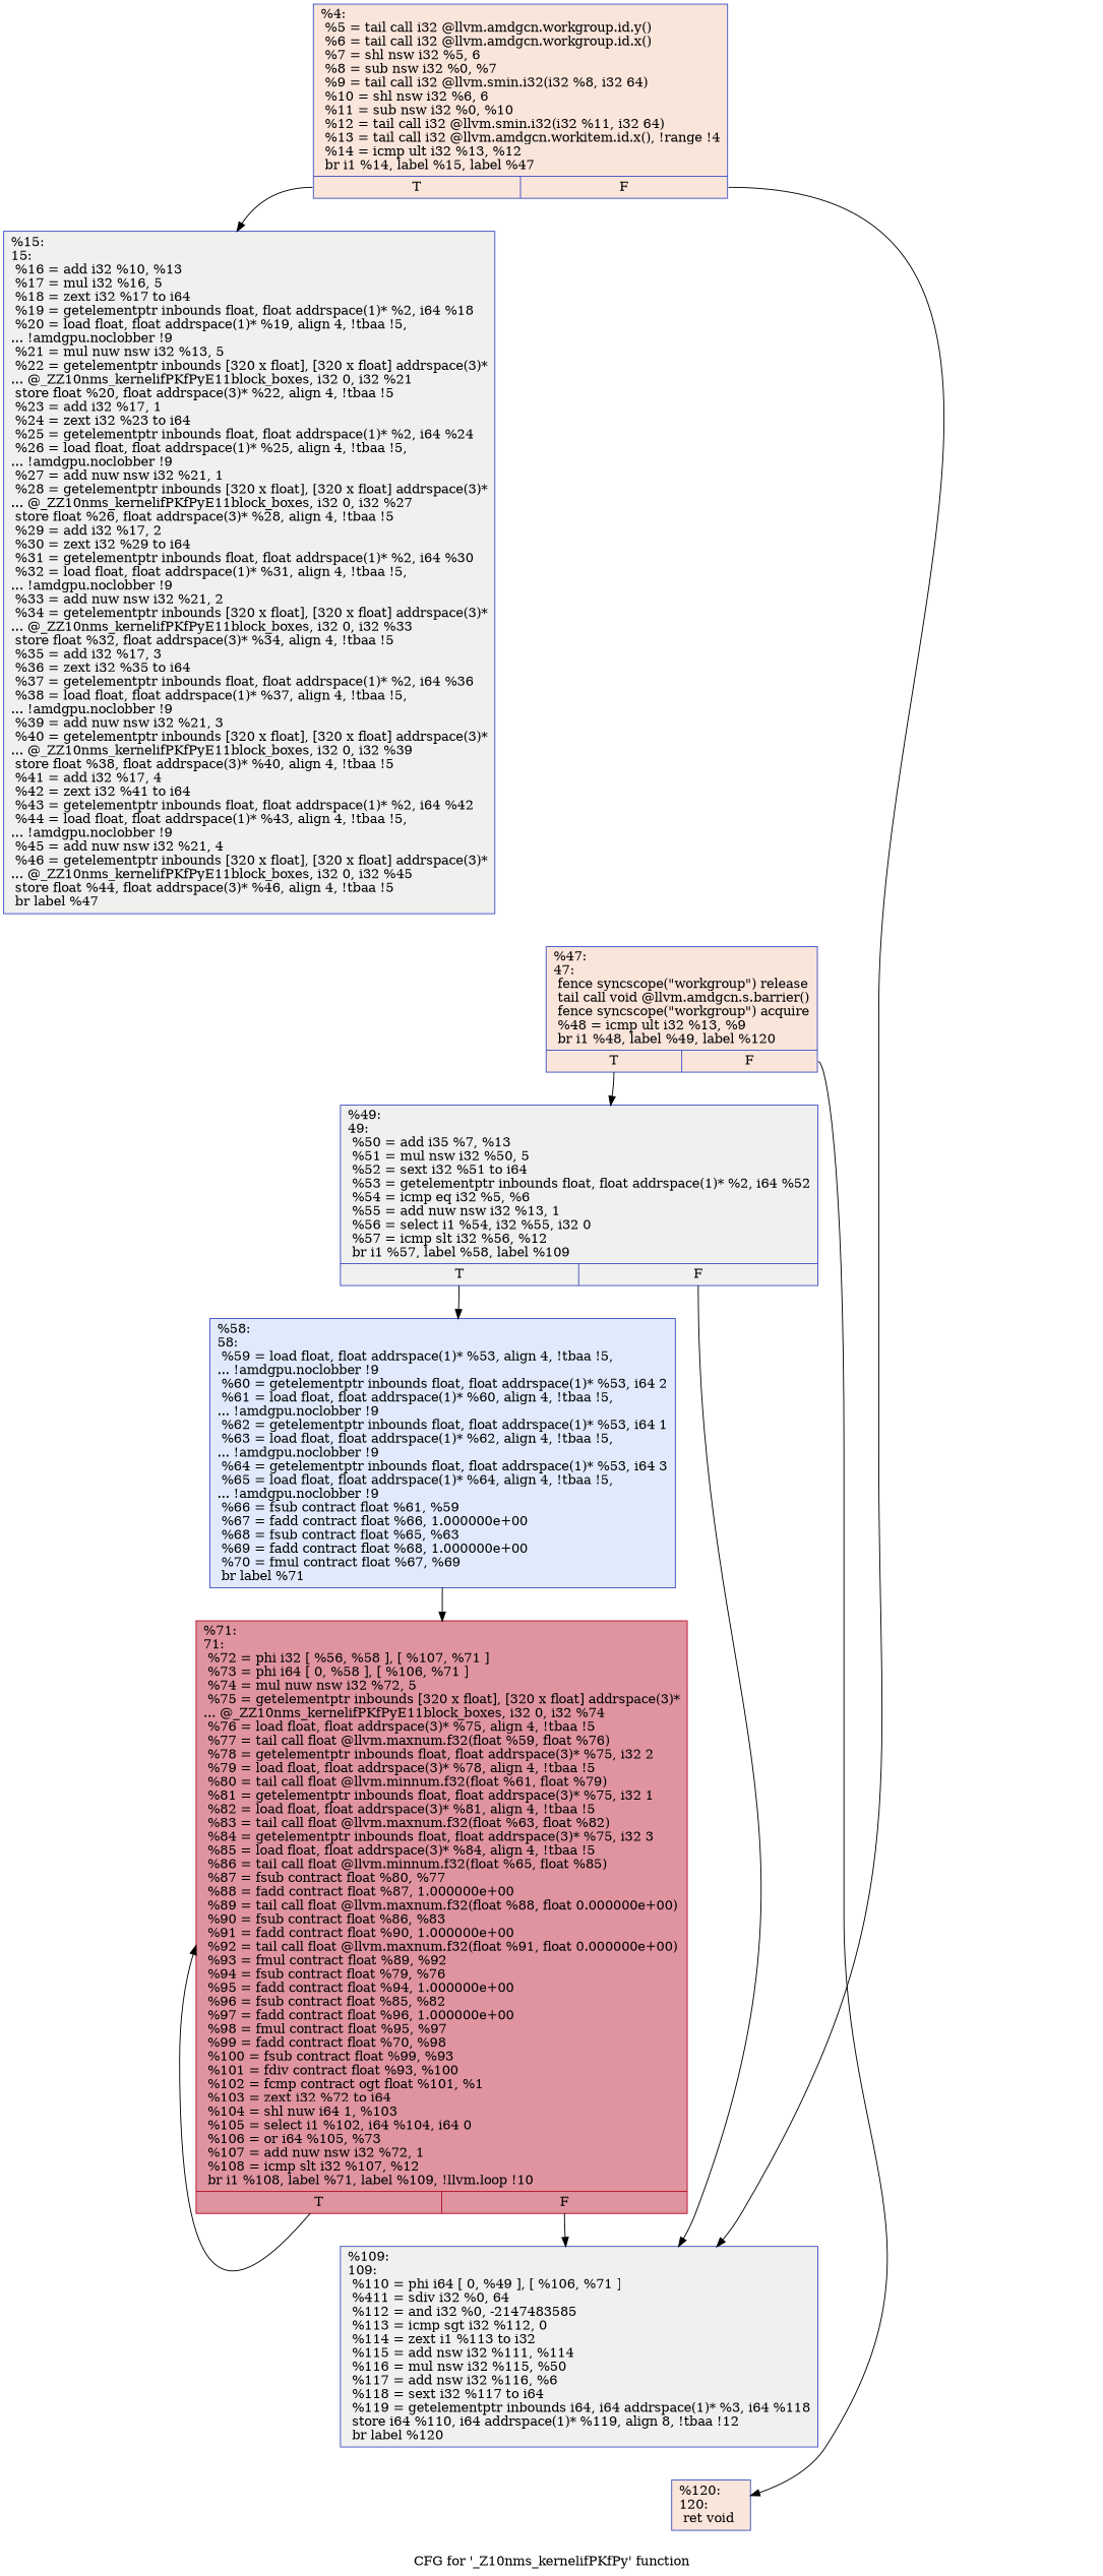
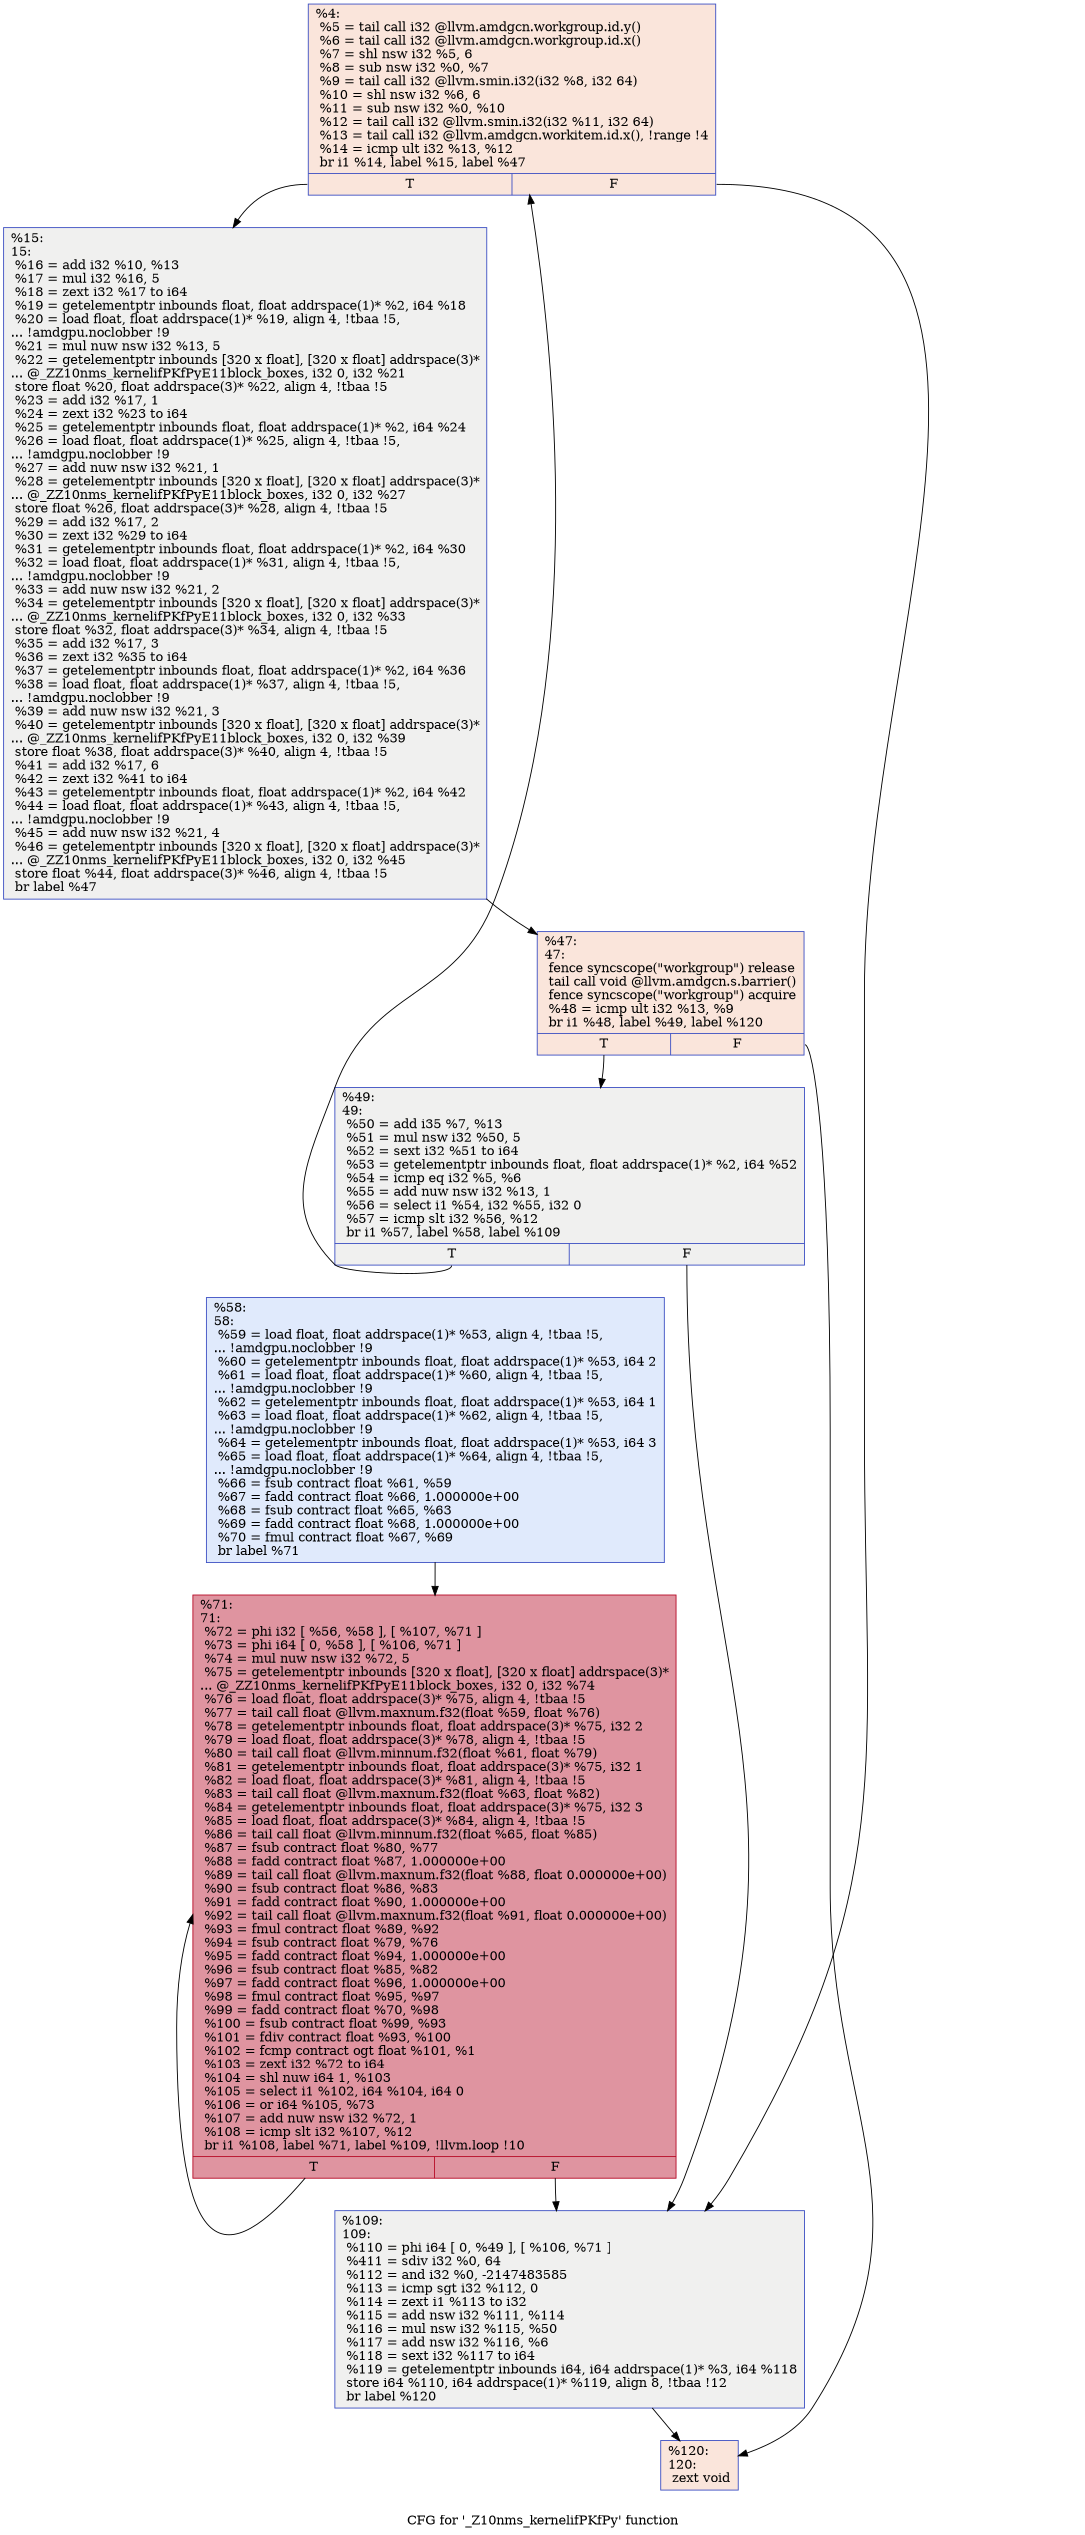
  digraph {
    label="CFG for '_Z10nms_kernelifPKfPy' function"
    node [color="#3d50c3ff" fillcolor="#f4c5ad70" shape=record style=filled]
    edge [tailport=s0]
    n1 [label="{%4:\l  %5 = tail call i32 @llvm.amdgcn.workgroup.id.y()\l  %6 = tail call i32 @llvm.amdgcn.workgroup.id.x()\l  %7 = shl nsw i32 %5, 6\l  %8 = sub nsw i32 %0, %7\l  %9 = tail call i32 @llvm.smin.i32(i32 %8, i32 64)\l  %10 = shl nsw i32 %6, 6\l  %11 = sub nsw i32 %0, %10\l  %12 = tail call i32 @llvm.smin.i32(i32 %11, i32 64)\l  %13 = tail call i32 @llvm.amdgcn.workitem.id.x(), !range !4\l  %14 = icmp ult i32 %13, %12\l  br i1 %14, label %15, label %47\l|{<s0>T|<s1>F}}"]
-   n2 [fillcolor="#dedcdb70" label="{%15:\l15:                                               \l  %16 = add i32 %10, %13\l  %17 = mul i32 %16, 5\l  %18 = zext i32 %17 to i64\l  %19 = getelementptr inbounds float, float addrspace(1)* %2, i64 %18\l  %20 = load float, float addrspace(1)* %19, align 4, !tbaa !5,\l... !amdgpu.noclobber !9\l  %21 = mul nuw nsw i32 %13, 5\l  %22 = getelementptr inbounds [320 x float], [320 x float] addrspace(3)*\l... @_ZZ10nms_kernelifPKfPyE11block_boxes, i32 0, i32 %21\l  store float %20, float addrspace(3)* %22, align 4, !tbaa !5\l  %23 = add i32 %17, 1\l  %24 = zext i32 %23 to i64\l  %25 = getelementptr inbounds float, float addrspace(1)* %2, i64 %24\l  %26 = load float, float addrspace(1)* %25, align 4, !tbaa !5,\l... !amdgpu.noclobber !9\l  %27 = add nuw nsw i32 %21, 1\l  %28 = getelementptr inbounds [320 x float], [320 x float] addrspace(3)*\l... @_ZZ10nms_kernelifPKfPyE11block_boxes, i32 0, i32 %27\l  store float %26, float addrspace(3)* %28, align 4, !tbaa !5\l  %29 = add i32 %17, 2\l  %30 = zext i32 %29 to i64\l  %31 = getelementptr inbounds float, float addrspace(1)* %2, i64 %30\l  %32 = load float, float addrspace(1)* %31, align 4, !tbaa !5,\l... !amdgpu.noclobber !9\l  %33 = add nuw nsw i32 %21, 2\l  %34 = getelementptr inbounds [320 x float], [320 x float] addrspace(3)*\l... @_ZZ10nms_kernelifPKfPyE11block_boxes, i32 0, i32 %33\l  store float %32, float addrspace(3)* %34, align 4, !tbaa !5\l  %35 = add i32 %17, 3\l  %36 = zext i32 %35 to i64\l  %37 = getelementptr inbounds float, float addrspace(1)* %2, i64 %36\l  %38 = load float, float addrspace(1)* %37, align 4, !tbaa !5,\l... !amdgpu.noclobber !9\l  %39 = add nuw nsw i32 %21, 3\l  %40 = getelementptr inbounds [320 x float], [320 x float] addrspace(3)*\l... @_ZZ10nms_kernelifPKfPyE11block_boxes, i32 0, i32 %39\l  store float %38, float addrspace(3)* %40, align 4, !tbaa !5\l  %41 = add i32 %17, 4\l  %42 = zext i32 %41 to i64\l  %43 = getelementptr inbounds float, float addrspace(1)* %2, i64 %42\l  %44 = load float, float addrspace(1)* %43, align 4, !tbaa !5,\l... !amdgpu.noclobber !9\l  %45 = add nuw nsw i32 %21, 4\l  %46 = getelementptr inbounds [320 x float], [320 x float] addrspace(3)*\l... @_ZZ10nms_kernelifPKfPyE11block_boxes, i32 0, i32 %45\l  store float %44, float addrspace(3)* %46, align 4, !tbaa !5\l  br label %47\l}"]
+   n2 [fillcolor="#dedcdb70" label="{%15:\l15:                                               \l  %16 = add i32 %10, %13\l  %17 = mul i32 %16, 5\l  %18 = zext i32 %17 to i64\l  %19 = getelementptr inbounds float, float addrspace(1)* %2, i64 %18\l  %20 = load float, float addrspace(1)* %19, align 4, !tbaa !5,\l... !amdgpu.noclobber !9\l  %21 = mul nuw nsw i32 %13, 5\l  %22 = getelementptr inbounds [320 x float], [320 x float] addrspace(3)*\l... @_ZZ10nms_kernelifPKfPyE11block_boxes, i32 0, i32 %21\l  store float %20, float addrspace(3)* %22, align 4, !tbaa !5\l  %23 = add i32 %17, 1\l  %24 = zext i32 %23 to i64\l  %25 = getelementptr inbounds float, float addrspace(1)* %2, i64 %24\l  %26 = load float, float addrspace(1)* %25, align 4, !tbaa !5,\l... !amdgpu.noclobber !9\l  %27 = add nuw nsw i32 %21, 1\l  %28 = getelementptr inbounds [320 x float], [320 x float] addrspace(3)*\l... @_ZZ10nms_kernelifPKfPyE11block_boxes, i32 0, i32 %27\l  store float %26, float addrspace(3)* %28, align 4, !tbaa !5\l  %29 = add i32 %17, 2\l  %30 = zext i32 %29 to i64\l  %31 = getelementptr inbounds float, float addrspace(1)* %2, i64 %30\l  %32 = load float, float addrspace(1)* %31, align 4, !tbaa !5,\l... !amdgpu.noclobber !9\l  %33 = add nuw nsw i32 %21, 2\l  %34 = getelementptr inbounds [320 x float], [320 x float] addrspace(3)*\l... @_ZZ10nms_kernelifPKfPyE11block_boxes, i32 0, i32 %33\l  store float %32, float addrspace(3)* %34, align 4, !tbaa !5\l  %35 = add i32 %17, 3\l  %36 = zext i32 %35 to i64\l  %37 = getelementptr inbounds float, float addrspace(1)* %2, i64 %36\l  %38 = load float, float addrspace(1)* %37, align 4, !tbaa !5,\l... !amdgpu.noclobber !9\l  %39 = add nuw nsw i32 %21, 3\l  %40 = getelementptr inbounds [320 x float], [320 x float] addrspace(3)*\l... @_ZZ10nms_kernelifPKfPyE11block_boxes, i32 0, i32 %39\l  store float %38, float addrspace(3)* %40, align 4, !tbaa !5\l  %41 = add i32 %17, 6\l  %42 = zext i32 %41 to i64\l  %43 = getelementptr inbounds float, float addrspace(1)* %2, i64 %42\l  %44 = load float, float addrspace(1)* %43, align 4, !tbaa !5,\l... !amdgpu.noclobber !9\l  %45 = add nuw nsw i32 %21, 4\l  %46 = getelementptr inbounds [320 x float], [320 x float] addrspace(3)*\l... @_ZZ10nms_kernelifPKfPyE11block_boxes, i32 0, i32 %45\l  store float %44, float addrspace(3)* %46, align 4, !tbaa !5\l  br label %47\l}"]
    n3 [fillcolor="#dedcdb70" label="{%109:\l109:                                              \l  %110 = phi i64 [ 0, %49 ], [ %106, %71 ]\l  %411 = sdiv i32 %0, 64\l  %112 = and i32 %0, -2147483585\l  %113 = icmp sgt i32 %112, 0\l  %114 = zext i1 %113 to i32\l  %115 = add nsw i32 %111, %114\l  %116 = mul nsw i32 %115, %50\l  %117 = add nsw i32 %116, %6\l  %118 = sext i32 %117 to i64\l  %119 = getelementptr inbounds i64, i64 addrspace(1)* %3, i64 %118\l  store i64 %110, i64 addrspace(1)* %119, align 8, !tbaa !12\l  br label %120\l}"]
    n4 [label="{%47:\l47:                                               \l  fence syncscope(\"workgroup\") release\l  tail call void @llvm.amdgcn.s.barrier()\l  fence syncscope(\"workgroup\") acquire\l  %48 = icmp ult i32 %13, %9\l  br i1 %48, label %49, label %120\l|{<s0>T|<s1>F}}"]
    n5 [fillcolor="#dedcdb70" label="{%49:\l49:                                               \l  %50 = add i35 %7, %13\l  %51 = mul nsw i32 %50, 5\l  %52 = sext i32 %51 to i64\l  %53 = getelementptr inbounds float, float addrspace(1)* %2, i64 %52\l  %54 = icmp eq i32 %5, %6\l  %55 = add nuw nsw i32 %13, 1\l  %56 = select i1 %54, i32 %55, i32 0\l  %57 = icmp slt i32 %56, %12\l  br i1 %57, label %58, label %109\l|{<s0>T|<s1>F}}"]
-   n6 [label="{%120:\l120:                                              \l  ret void\l}"]
+   n6 [label="{%120:\l120:                                              \l  zext void\l}"]
    n7 [fillcolor="#b9d0f970" label="{%58:\l58:                                               \l  %59 = load float, float addrspace(1)* %53, align 4, !tbaa !5,\l... !amdgpu.noclobber !9\l  %60 = getelementptr inbounds float, float addrspace(1)* %53, i64 2\l  %61 = load float, float addrspace(1)* %60, align 4, !tbaa !5,\l... !amdgpu.noclobber !9\l  %62 = getelementptr inbounds float, float addrspace(1)* %53, i64 1\l  %63 = load float, float addrspace(1)* %62, align 4, !tbaa !5,\l... !amdgpu.noclobber !9\l  %64 = getelementptr inbounds float, float addrspace(1)* %53, i64 3\l  %65 = load float, float addrspace(1)* %64, align 4, !tbaa !5,\l... !amdgpu.noclobber !9\l  %66 = fsub contract float %61, %59\l  %67 = fadd contract float %66, 1.000000e+00\l  %68 = fsub contract float %65, %63\l  %69 = fadd contract float %68, 1.000000e+00\l  %70 = fmul contract float %67, %69\l  br label %71\l}"]
    n8 [color="#b70d28ff" fillcolor="#b70d2870" label="{%71:\l71:                                               \l  %72 = phi i32 [ %56, %58 ], [ %107, %71 ]\l  %73 = phi i64 [ 0, %58 ], [ %106, %71 ]\l  %74 = mul nuw nsw i32 %72, 5\l  %75 = getelementptr inbounds [320 x float], [320 x float] addrspace(3)*\l... @_ZZ10nms_kernelifPKfPyE11block_boxes, i32 0, i32 %74\l  %76 = load float, float addrspace(3)* %75, align 4, !tbaa !5\l  %77 = tail call float @llvm.maxnum.f32(float %59, float %76)\l  %78 = getelementptr inbounds float, float addrspace(3)* %75, i32 2\l  %79 = load float, float addrspace(3)* %78, align 4, !tbaa !5\l  %80 = tail call float @llvm.minnum.f32(float %61, float %79)\l  %81 = getelementptr inbounds float, float addrspace(3)* %75, i32 1\l  %82 = load float, float addrspace(3)* %81, align 4, !tbaa !5\l  %83 = tail call float @llvm.maxnum.f32(float %63, float %82)\l  %84 = getelementptr inbounds float, float addrspace(3)* %75, i32 3\l  %85 = load float, float addrspace(3)* %84, align 4, !tbaa !5\l  %86 = tail call float @llvm.minnum.f32(float %65, float %85)\l  %87 = fsub contract float %80, %77\l  %88 = fadd contract float %87, 1.000000e+00\l  %89 = tail call float @llvm.maxnum.f32(float %88, float 0.000000e+00)\l  %90 = fsub contract float %86, %83\l  %91 = fadd contract float %90, 1.000000e+00\l  %92 = tail call float @llvm.maxnum.f32(float %91, float 0.000000e+00)\l  %93 = fmul contract float %89, %92\l  %94 = fsub contract float %79, %76\l  %95 = fadd contract float %94, 1.000000e+00\l  %96 = fsub contract float %85, %82\l  %97 = fadd contract float %96, 1.000000e+00\l  %98 = fmul contract float %95, %97\l  %99 = fadd contract float %70, %98\l  %100 = fsub contract float %99, %93\l  %101 = fdiv contract float %93, %100\l  %102 = fcmp contract ogt float %101, %1\l  %103 = zext i32 %72 to i64\l  %104 = shl nuw i64 1, %103\l  %105 = select i1 %102, i64 %104, i64 0\l  %106 = or i64 %105, %73\l  %107 = add nuw nsw i32 %72, 1\l  %108 = icmp slt i32 %107, %12\l  br i1 %108, label %71, label %109, !llvm.loop !10\l|{<s0>T|<s1>F}}"]
    n1 -> n2
    n1 -> n3 [tailport=s1]
+   n2 -> n4
+   n3 -> n6
    n4 -> n5
    n4 -> n6 [tailport=s1]
    n5 -> n3 [tailport=s1]
-   n5 -> n7
+   n5 -> n1
    n7 -> n8
    n8 -> n3 [tailport=s1]
    n8 -> n8
  }
